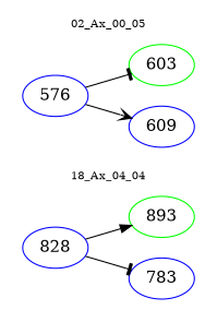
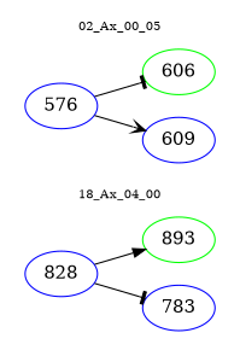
  digraph {
    rankdir=LR
    node [color=blue]
    edge [arrowhead=tee color=black]
    n1 [label=828]
    n2 [label=783]
    n3 [color=green label=893]
    n4 [label=576]
    n5 [label=609]
-   n6 [color=green label=603]
+   n6 [color=green label=606]
    subgraph cluster_1 {
      color=white
      fontsize=10
-     label="18_Ax_04_04"
+     label="18_Ax_04_00"
      n1
      n2
      n3
    }
    subgraph cluster_2 {
      color=white
      fontsize=10
      label="02_Ax_00_05"
      n4
      n5
      n6
    }
    n1 -> n2
    n1 -> n3 [arrowhead=normal]
    n4 -> n5 [arrowhead=vee]
    n4 -> n6
  }
